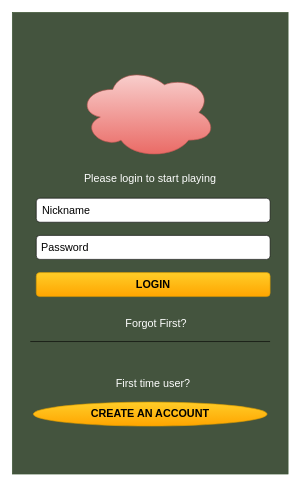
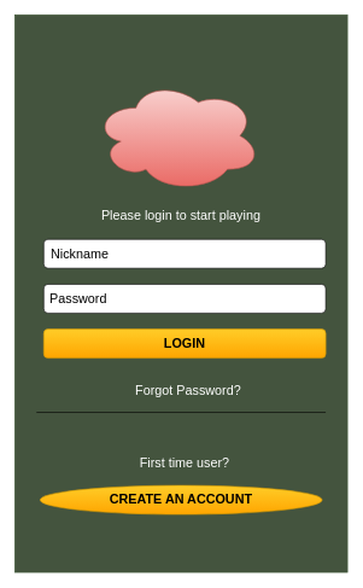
  <mxCell id="0" />
  <mxCell id="1" parent="0" />
  <mxCell id="2" value="" style="rounded=1;whiteSpace=wrap;html=1;" parent="1" vertex="1"><mxGeometry x="30" y="270" width="280" height="40" as="geometry" /></mxCell>
  <mxCell id="3" value="&lt;font style=&quot;font-size: 18px&quot;&gt;Login&lt;/font&gt;" style="text;html=1;strokeColor=none;fillColor=none;align=center;verticalAlign=middle;whiteSpace=wrap;rounded=0;" parent="1" vertex="1"><mxGeometry x="45" y="272.5" width="250" height="35" as="geometry" /></mxCell>
  <mxCell id="4" value="" style="rounded=0;whiteSpace=wrap;html=1;fillColor=#44543E;strokeColor=#3A5431;fontColor=#ffffff;" parent="1" vertex="1"><mxGeometry x="20" y="20" width="460" height="770" as="geometry" /></mxCell>
  <mxCell id="5" value="" style="ellipse;shape=cloud;whiteSpace=wrap;html=1;gradientColor=#ea6b66;fillColor=#f8cecc;strokeColor=#b85450;" parent="1" vertex="1"><mxGeometry x="130" y="110" width="230" height="154" as="geometry" /></mxCell>
  <mxCell id="6" value="&lt;font style=&quot;font-size: 18px&quot;&gt;Please login to start playing&lt;/font&gt;" style="text;html=1;align=center;verticalAlign=middle;whiteSpace=wrap;rounded=0;fontColor=#FFFFFF;" parent="1" vertex="1"><mxGeometry x="100" y="288" width="300" height="20" as="geometry" /></mxCell>
  <mxCell id="7" value="" style="rounded=1;whiteSpace=wrap;html=1;" parent="1" vertex="1"><mxGeometry x="60" y="330" width="390" height="40" as="geometry" /></mxCell>
  <mxCell id="8" value="" style="rounded=1;whiteSpace=wrap;html=1;" parent="1" vertex="1"><mxGeometry x="60" y="392" width="390" height="40" as="geometry" /></mxCell>
  <mxCell id="9" value="" style="rounded=1;whiteSpace=wrap;html=1;gradientColor=#ffa500;fillColor=#ffcd28;strokeColor=#d79b00;" parent="1" vertex="1"><mxGeometry x="60" y="454" width="390" height="40" as="geometry" /></mxCell>
  <mxCell id="10" value="&lt;font style=&quot;font-size: 18px&quot;&gt;Nickname&lt;/font&gt;" style="text;html=1;strokeColor=none;fillColor=none;align=center;verticalAlign=middle;whiteSpace=wrap;rounded=0;" parent="1" vertex="1"><mxGeometry x="90" y="340" width="40" height="20" as="geometry" /></mxCell>
  <mxCell id="11" value="&lt;font style=&quot;font-size: 18px&quot;&gt;Password&lt;/font&gt;" style="text;html=1;strokeColor=none;fillColor=none;align=center;verticalAlign=middle;whiteSpace=wrap;rounded=0;" parent="1" vertex="1"><mxGeometry x="88" y="402" width="40" height="20" as="geometry" /></mxCell>
  <mxCell id="12" value="&lt;font style=&quot;font-size: 18px&quot;&gt;&lt;b&gt;LOGIN&lt;/b&gt;&lt;/font&gt;" style="text;html=1;strokeColor=none;fillColor=none;align=center;verticalAlign=middle;whiteSpace=wrap;rounded=0;" parent="1" vertex="1"><mxGeometry x="70" y="464" width="370" height="20" as="geometry" /></mxCell>
- <mxCell id="13" value="&lt;font style=&quot;font-size: 18px&quot;&gt;Forgot First?&lt;/font&gt;" style="text;html=1;strokeColor=none;fillColor=none;align=center;verticalAlign=middle;whiteSpace=wrap;rounded=0;fontColor=#FFFFFF;" parent="1" vertex="1"><mxGeometry x="170" y="530" width="180" height="20" as="geometry" /></mxCell>
+ <mxCell id="13" value="&lt;font style=&quot;font-size: 18px&quot;&gt;Forgot Password?&lt;/font&gt;" style="text;html=1;strokeColor=none;fillColor=none;align=center;verticalAlign=middle;whiteSpace=wrap;rounded=0;fontColor=#FFFFFF;" parent="1" vertex="1"><mxGeometry x="170" y="530" width="180" height="20" as="geometry" /></mxCell>
  <mxCell id="14" value="" style="endArrow=none;html=1;" parent="1" edge="1"><mxGeometry width="50" height="50" relative="1" as="geometry"><mxPoint x="50" y="569" as="sourcePoint" /><mxPoint x="450" y="569" as="targetPoint" /></mxGeometry></mxCell>
  <mxCell id="15" value="&lt;font color=&quot;#ffffff&quot; style=&quot;font-size: 18px&quot;&gt;First time user?&lt;/font&gt;" style="text;html=1;strokeColor=none;fillColor=none;align=center;verticalAlign=middle;whiteSpace=wrap;rounded=0;" parent="1" vertex="1"><mxGeometry x="170" y="630" width="170" height="20" as="geometry" /></mxCell>
  <mxCell id="16" value="&lt;font style=&quot;font-size: 18px&quot;&gt;&lt;b&gt;CREATE AN ACCOUNT&lt;/b&gt;&lt;/font&gt;" style="ellipse;whiteSpace=wrap;html=1;gradientColor=#ffa500;fillColor=#ffcd28;strokeColor=#d79b00;" parent="1" vertex="1"><mxGeometry x="55" y="670" width="390" height="40" as="geometry" /></mxCell>
